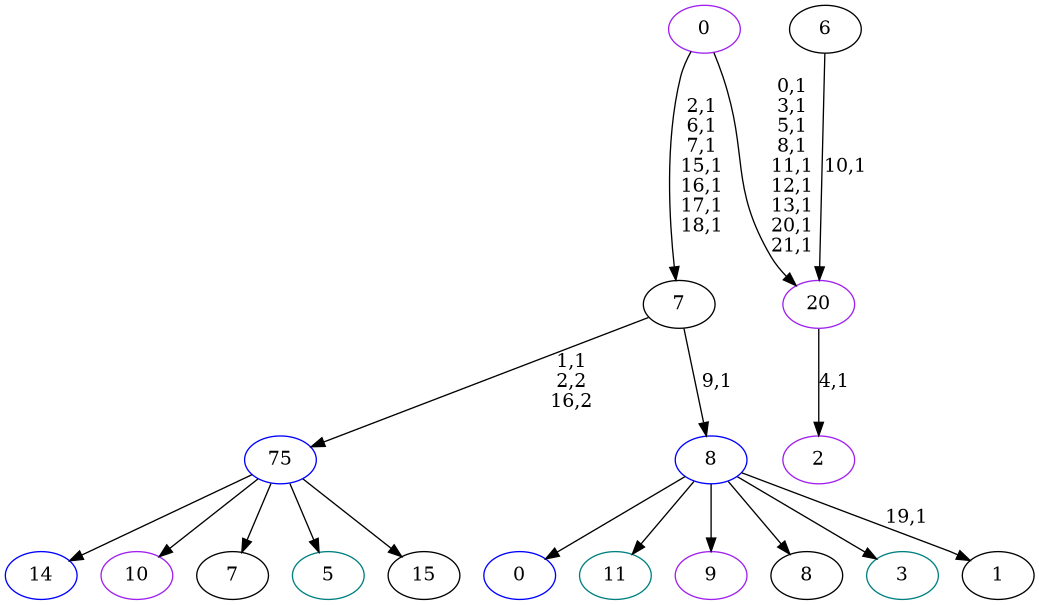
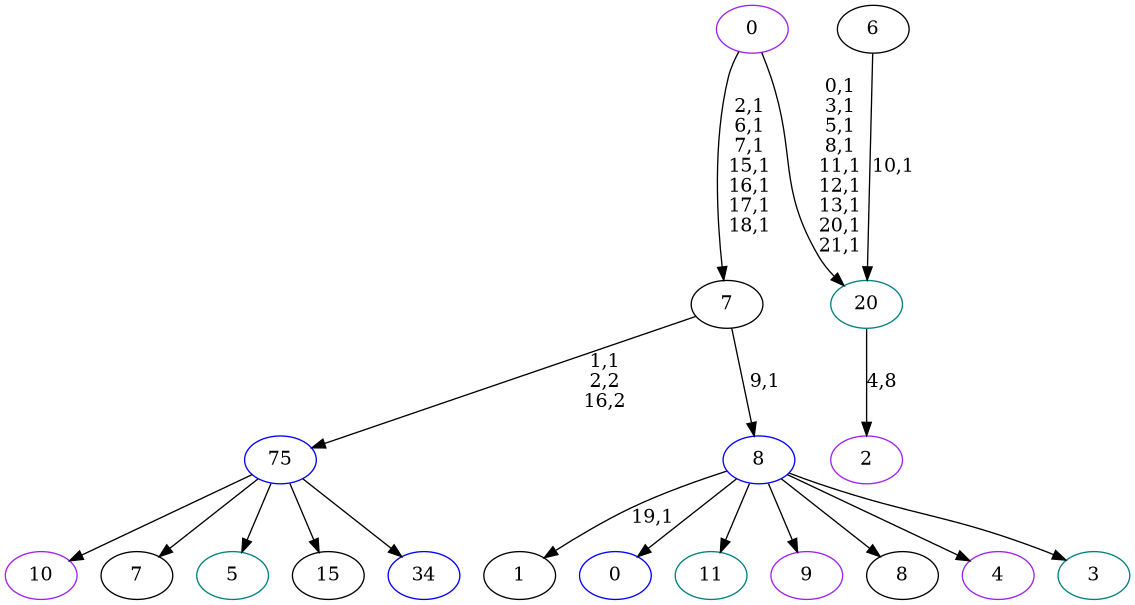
  digraph {
    node [color=black]
    n1 [label=15]
-   n2 [color=blue label=14]
+   n2 [color=blue label=34]
    n3 [color=teal label=11]
    n4 [color=purple label=10]
    n5 [color=purple label=9]
    n6 [label=8]
    n7 [label=7]
    n8 [label=6]
-   20 [color=purple]
+   20 [color=teal]
    n10 [color=teal label=5]
    n11 [color=blue label=75]
+   n12 [color=purple label=4]
    n13 [color=teal label=3]
    n14 [color=purple label=2]
    n15 [label=1]
    n16 [color=blue label=0]
    8 [color=blue]
    7
    0 [color=purple]
    n8 -> 20 [label="10,1"]
-   20 -> n14 [label="4,1"]
+   20 -> n14 [label="4,8"]
    n11 -> n1
    n11 -> n2
    n11 -> n4
    n11 -> n7
    n11 -> n10
    8 -> n3
    8 -> n5
    8 -> n6
+   8 -> n12
    8 -> n13
    8 -> n15 [label="19,1"]
    8 -> n16
    7 -> n11 [label="1,1\n2,2\n16,2"]
    7 -> 8 [label="9,1"]
    0 -> 20 [label="0,1\n3,1\n5,1\n8,1\n11,1\n12,1\n13,1\n20,1\n21,1"]
    0 -> 7 [label="2,1\n6,1\n7,1\n15,1\n16,1\n17,1\n18,1"]
  }
